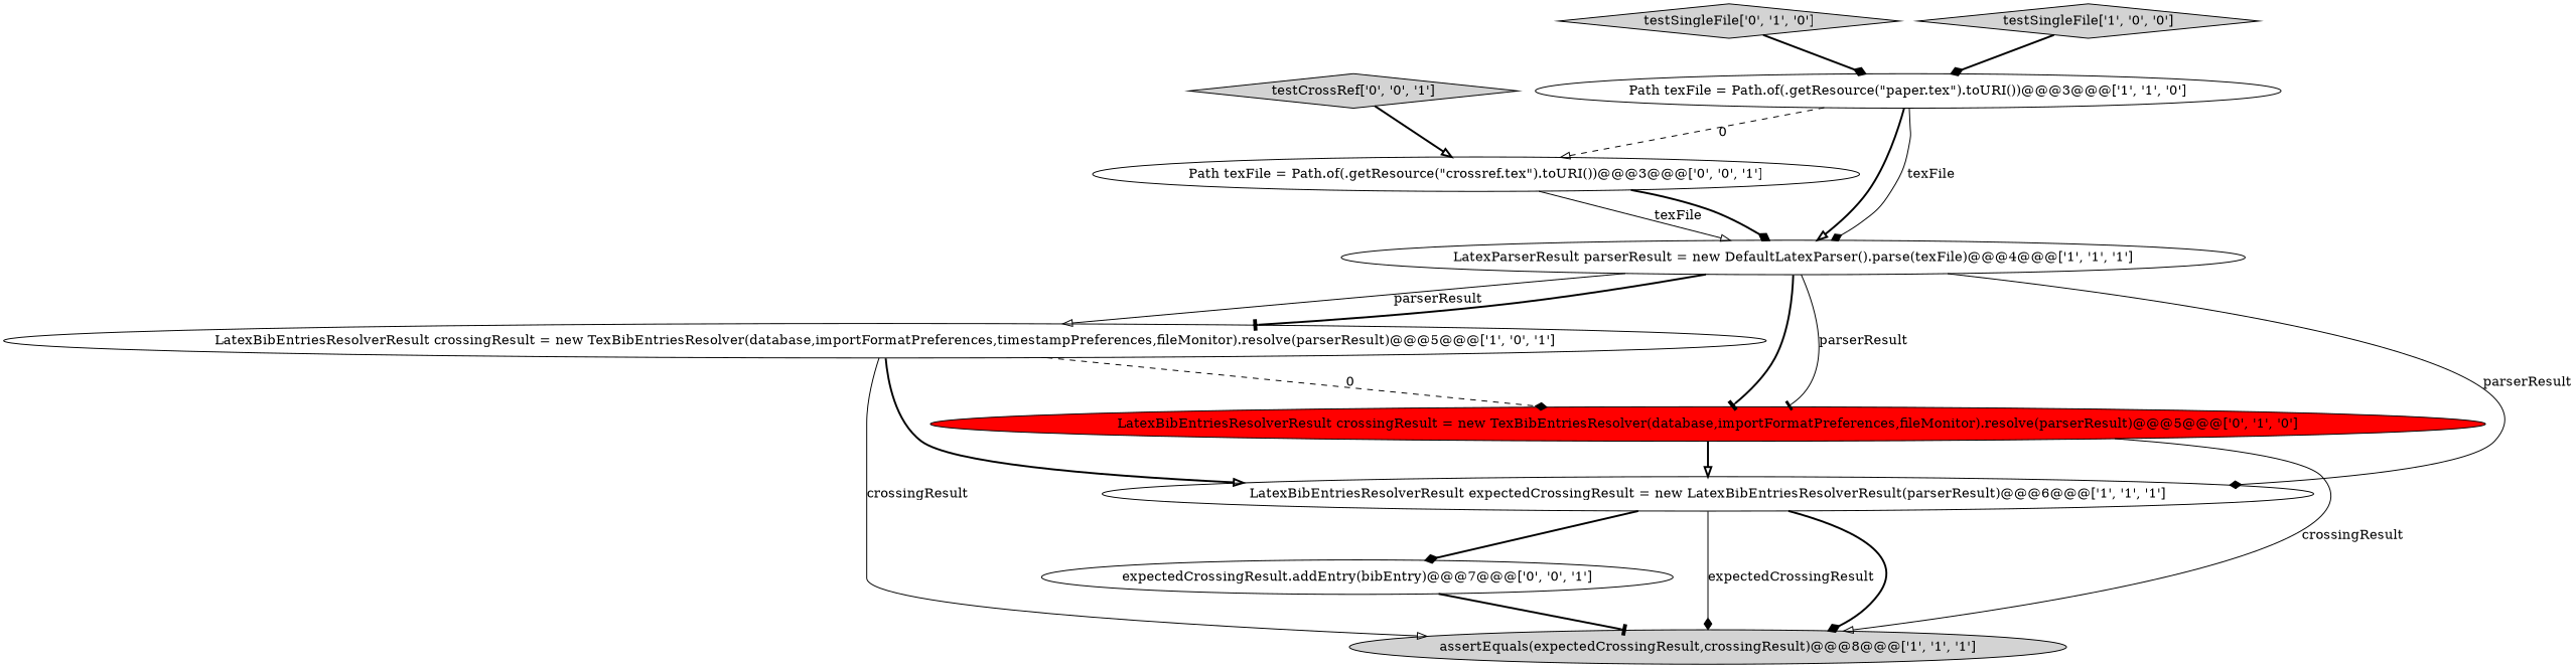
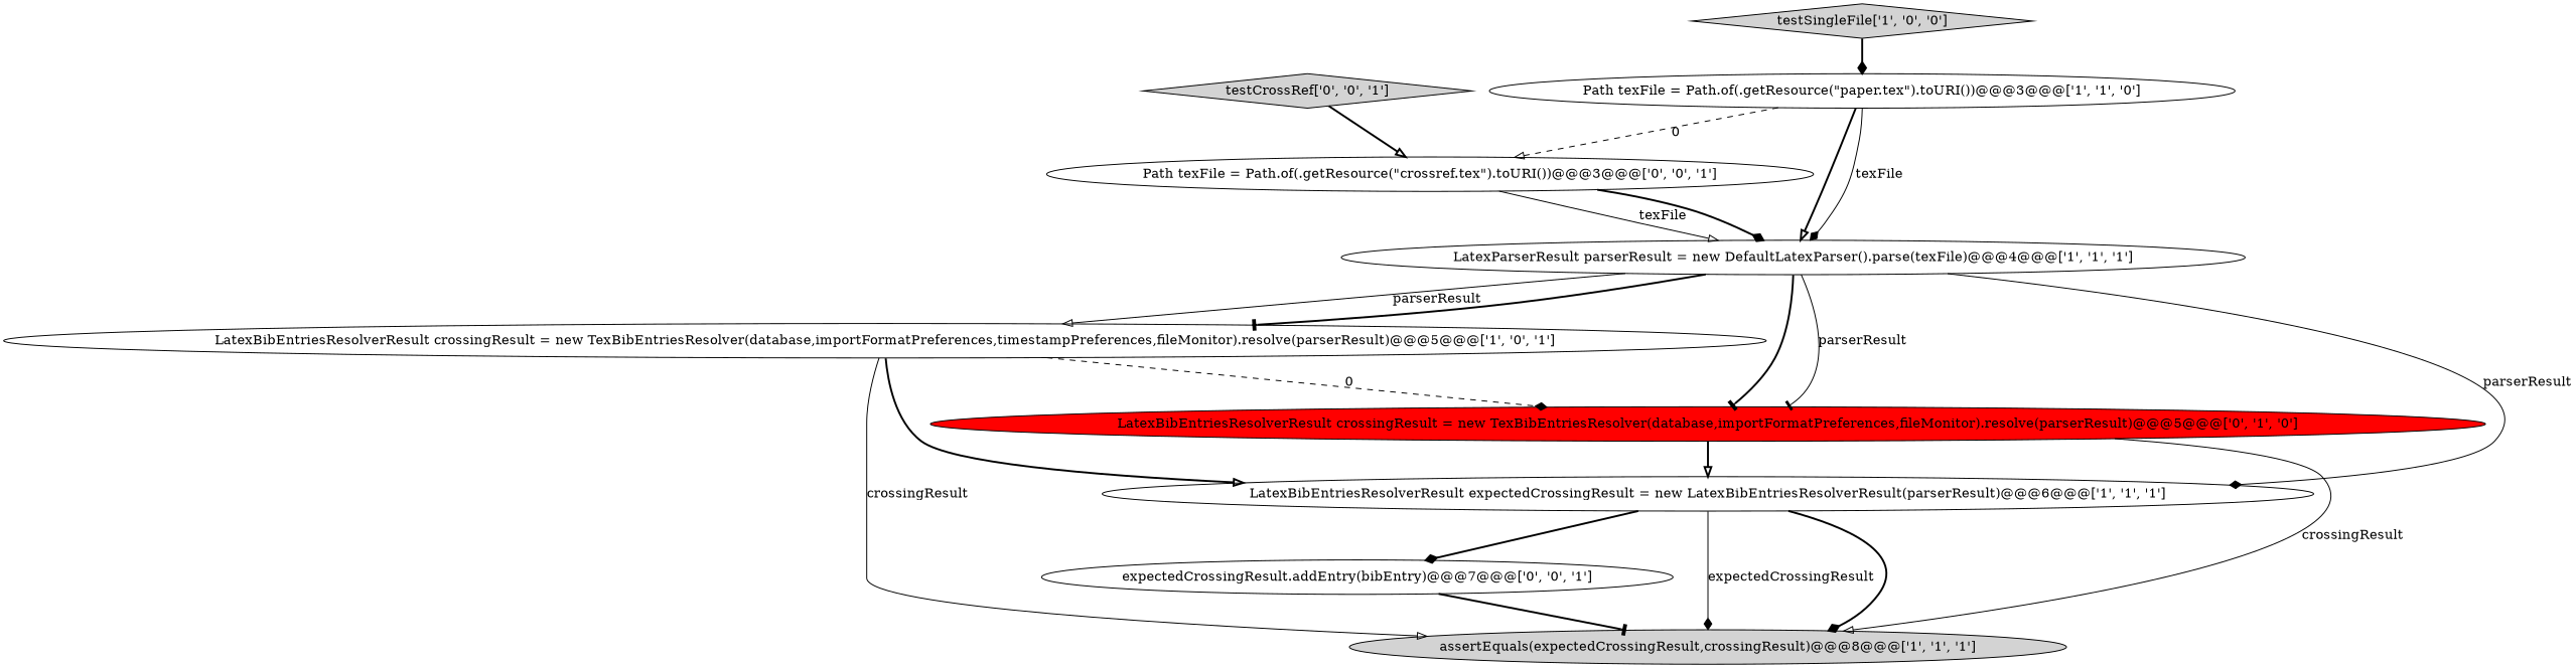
  digraph {
    node [fillcolor=white shape=ellipse style=filled]
    edge [style=bold arrowhead=diamond]
    n1 [label="LatexParserResult parserResult = new DefaultLatexParser().parse(texFile)@@@4@@@['1', '1', '1']"]
    n2 [label="LatexBibEntriesResolverResult expectedCrossingResult = new LatexBibEntriesResolverResult(parserResult)@@@6@@@['1', '1', '1']"]
    n3 [label="LatexBibEntriesResolverResult crossingResult = new TexBibEntriesResolver(database,importFormatPreferences,timestampPreferences,fileMonitor).resolve(parserResult)@@@5@@@['1', '0', '1']"]
    n4 [fillcolor=red label="LatexBibEntriesResolverResult crossingResult = new TexBibEntriesResolver(database,importFormatPreferences,fileMonitor).resolve(parserResult)@@@5@@@['0', '1', '0']"]
-   n5 [fillcolor=lightgray label="testSingleFile['0', '1', '0']" shape=diamond]
    n6 [label="Path texFile = Path.of(.getResource(\"paper.tex\").toURI())@@@3@@@['1', '1', '0']"]
    n7 [label="expectedCrossingResult.addEntry(bibEntry)@@@7@@@['0', '0', '1']"]
    n8 [fillcolor=lightgray label="assertEquals(expectedCrossingResult,crossingResult)@@@8@@@['1', '1', '1']"]
    n9 [fillcolor=lightgray label="testSingleFile['1', '0', '0']" shape=diamond]
    n10 [label="Path texFile = Path.of(.getResource(\"crossref.tex\").toURI())@@@3@@@['0', '0', '1']"]
    n11 [fillcolor=lightgray label="testCrossRef['0', '0', '1']" shape=diamond]
    n1 -> n2 [label=parserResult style=solid]
    n1 -> n3 [label=parserResult style=solid arrowhead=onormal]
    n1 -> n3 [arrowhead=tee]
    n1 -> n4 [label=parserResult style=solid arrowhead=tee]
    n1 -> n4 [arrowhead=tee]
    n2 -> n7
    n2 -> n8
    n2 -> n8 [label=expectedCrossingResult style=solid]
    n3 -> n2 [arrowhead=onormal]
    n3 -> n4 [label=0 style=dashed]
    n3 -> n8 [label=crossingResult style=solid arrowhead=onormal]
    n4 -> n2 [arrowhead=onormal]
    n4 -> n8 [label=crossingResult style=solid arrowhead=onormal]
-   n5 -> n6
    n6 -> n1 [arrowhead=onormal]
    n6 -> n1 [label=texFile style=solid]
    n6 -> n10 [label=0 style=dashed arrowhead=onormal]
    n7 -> n8 [arrowhead=tee]
    n9 -> n6
    n10 -> n1 [label=texFile style=solid arrowhead=onormal]
    n10 -> n1
    n11 -> n10 [arrowhead=onormal]
  }
